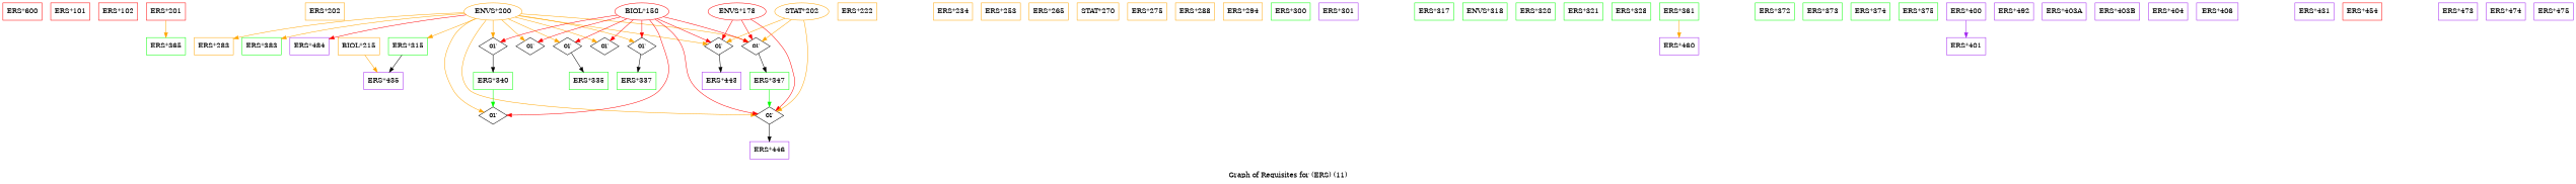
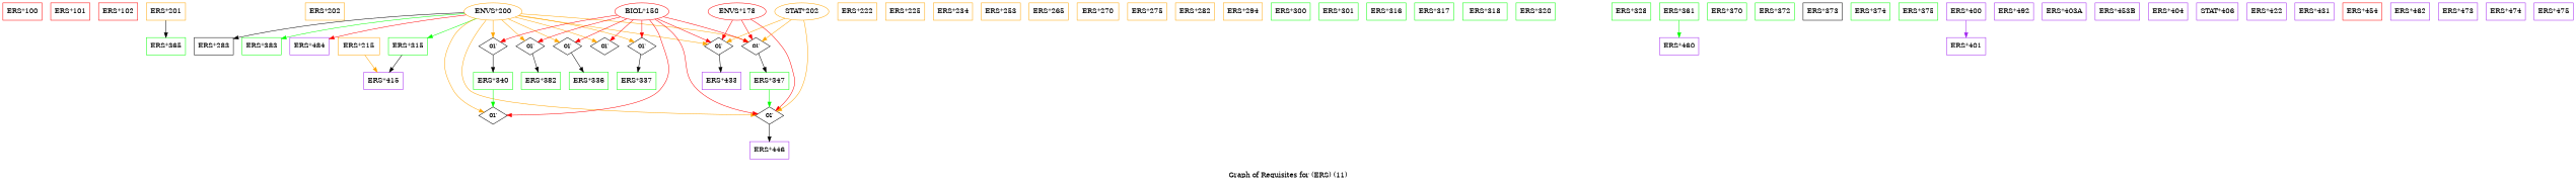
  strict digraph {
    label="Graph of Requisites for (ERS) (11)"
    node [color=green shape=box]
    edge [color=orange]
-   "ERS*100" [color=red height=0.5 width=1.125 label="ERS*600"]
+   "ERS*100" [color=red height=0.5 width=1.125]
    "ERS*101" [color=red height=0.5 width=1.125]
    "ERS*102" [color=red height=0.5 width=1.125]
-   "ERS*201" [color=red height=0.5 width=1.125]
+   "ERS*201" [color=orange height=0.5 width=1.125]
    "ERS*365" [height=0.5 width=1.125]
    "ERS*202" [color=orange height=0.5 width=1.125]
-   "ERS*215" [color=orange height=0.5 width=1.125 label="BIOL*215"]
-   "ERS*415" [color=purple height=0.5 width=1.125 label="ERS*435"]
+   "ERS*215" [color=orange height=0.5 width=1.125]
+   "ERS*415" [color=purple height=0.5 width=1.125]
    "ERS*315" [height=0.5 width=1.125]
    "ERS*222" [color=orange height=0.5 width=1.125]
+   "ERS*225" [color=orange height=0.5 width=1.125]
    "ERS*234" [color=orange height=0.5 width=1.125]
    "ERS*253" [color=orange height=0.5 width=1.125]
    "ERS*265" [color=orange height=0.5 width=1.125]
-   "ERS*270" [color=orange height=0.5 width=1.125 label="STAT*270"]
+   "ERS*270" [color=orange height=0.5 width=1.125]
    "ERS*275" [color=orange height=0.5 width=1.125]
-   "ERS*283" [color=orange height=0.5 width=1.125]
+   "ERS*283" [color=black height=0.5 width=1.125]
    "ENVS*200" [color=orange height=0.5 width=1.661 shape=""]
    n19 [height=0.5 label=or shape=diamond width=0.81703 color=""]
    n20 [height=0.5 label=or shape=diamond width=0.81703 color=""]
    n21 [height=0.5 label=or shape=diamond width=0.81703 color=""]
    n22 [height=0.5 label=or shape=diamond width=0.81703 color=""]
    n23 [height=0.5 label=or shape=diamond width=0.81703 color=""]
    n24 [height=0.5 label=or shape=diamond width=0.81703 color=""]
    n25 [height=0.5 label=or shape=diamond width=0.81703 color=""]
    "ERS*383" [height=0.5 width=1.125]
    n27 [height=0.5 label=or shape=diamond width=0.81703 color=""]
    n28 [height=0.5 label=or shape=diamond width=0.81703 color=""]
    "ERS*484" [color=purple height=0.5 width=1.125]
-   "ERS*335" [height=0.5 width=1.125]
+   "ERS*335" [height=0.5 width=1.125 label="ERS*336"]
    "ERS*337" [height=0.5 width=1.125]
    "ERS*340" [height=0.5 width=1.125]
    n33 [height=0.5 label="ERS*347" width=1.125]
-   "ERS*443" [color=purple height=0.5 width=1.125]
+   "ERS*382" [height=0.5 width=1.125]
+   "ERS*443" [color=purple height=0.5 width=1.125 label="ERS*433"]
    "ERS*446" [color=purple height=0.5 width=1.125]
-   "ERS*288" [color=orange height=0.5 width=1.125]
+   "ERS*288" [color=orange height=0.5 width=1.125 label="ERS*282"]
    "ERS*294" [color=orange height=0.5 width=1.125]
    "ERS*300" [height=0.5 width=1.125]
-   "ERS*301" [color=purple height=0.5 width=1.125]
+   "ERS*301" [height=0.5 width=1.125]
+   "ERS*316" [height=0.5 width=1.125]
    "ERS*317" [height=0.5 width=1.125]
-   "ERS*318" [height=0.5 width=1.125 label="ENVS*318"]
+   "ERS*318" [height=0.5 width=1.125]
    "ERS*320" [height=0.5 width=1.125]
-   "ERS*321" [height=0.5 width=1.125]
    "ERS*328" [height=0.5 width=1.125]
    "BIOL*150" [color=red height=0.5 width=1.5526 shape=""]
    "ENVS*178" [color=red height=0.5 width=1.661 shape=""]
    "STAT*202" [color=orange height=0.5 width=1.5526 shape=""]
    "ERS*361" [height=0.5 width=1.125]
    "ERS*460" [color=purple height=0.5 width=1.125]
+   "ERS*370" [height=0.5 width=1.125]
    "ERS*372" [height=0.5 width=1.125]
-   "ERS*373" [height=0.5 width=1.125]
+   "ERS*373" [color=black height=0.5 width=1.125]
    "ERS*374" [height=0.5 width=1.125]
    "ERS*375" [height=0.5 width=1.125]
    "ERS*400" [color=purple height=0.5 width=1.125]
    "ERS*401" [color=purple height=0.5 width=1.125]
    n59 [color=purple height=0.5 label="ERS*492" width=1.125]
    "ERS*403A" [color=purple height=0.5 width=1.2639]
-   "ERS*403B" [color=purple height=0.5 width=1.2778]
+   "ERS*403B" [color=purple height=0.5 width=1.2778 label="ERS*453B"]
    "ERS*404" [color=purple height=0.5 width=1.125]
-   "ERS*406" [color=purple height=0.5 width=1.125]
+   "ERS*406" [color=purple height=0.5 width=1.125 label="STAT*406"]
+   "ERS*422" [color=purple height=0.5 width=1.125]
    "ERS*431" [color=purple height=0.5 width=1.125]
    "ERS*454" [color=red height=0.5 width=1.125]
+   "ERS*462" [color=purple height=0.5 width=1.125]
    "ERS*473" [color=purple height=0.5 width=1.125]
    "ERS*474" [color=purple height=0.5 width=1.125]
    "ERS*475" [color=purple height=0.5 width=1.125]
-   "ERS*201" -> "ERS*365"
+   "ERS*201" -> "ERS*365" [color=black]
    "ERS*215" -> "ERS*415"
    "ERS*315" -> "ERS*415" [color=black]
-   "ENVS*200" -> "ERS*315"
-   "ENVS*200" -> "ERS*283"
+   "ENVS*200" -> "ERS*315" [color=green]
+   "ENVS*200" -> "ERS*283" [color=black]
    "ENVS*200" -> n19
    "ENVS*200" -> n20
    "ENVS*200" -> n21
    "ENVS*200" -> n22
    "ENVS*200" -> n23
    "ENVS*200" -> n24
    "ENVS*200" -> n25
-   "ENVS*200" -> "ERS*383"
+   "ENVS*200" -> "ERS*383" [color=green]
    "ENVS*200" -> n27
    "ENVS*200" -> n28
    "ENVS*200" -> "ERS*484" [color=red]
    n19 -> "ERS*335" [color=""]
    n20 -> "ERS*337" [color=""]
    n21 -> "ERS*340" [color=""]
    n24 -> n33 [color=""]
+   n25 -> "ERS*382" [color=""]
    n27 -> "ERS*443" [color=""]
    n28 -> "ERS*446" [color=""]
    "ERS*340" -> n22 [color=green]
    n33 -> n28 [color=green]
    "BIOL*150" -> n19 [color=red]
    "BIOL*150" -> n20 [color=red]
    "BIOL*150" -> n21 [color=red]
    "BIOL*150" -> n22 [color=red]
    "BIOL*150" -> n23 [color=red]
    "BIOL*150" -> n24 [color=red]
    "BIOL*150" -> n25 [color=red]
    "BIOL*150" -> n27 [color=red]
    "BIOL*150" -> n28 [color=red]
    "ENVS*178" -> n24 [color=red]
    "ENVS*178" -> n27 [color=red]
    "ENVS*178" -> n28 [color=red]
    "STAT*202" -> n24
    "STAT*202" -> n27
    "STAT*202" -> n28
-   "ERS*361" -> "ERS*460"
+   "ERS*361" -> "ERS*460" [color=green]
    "ERS*400" -> "ERS*401" [color=purple]
  }
